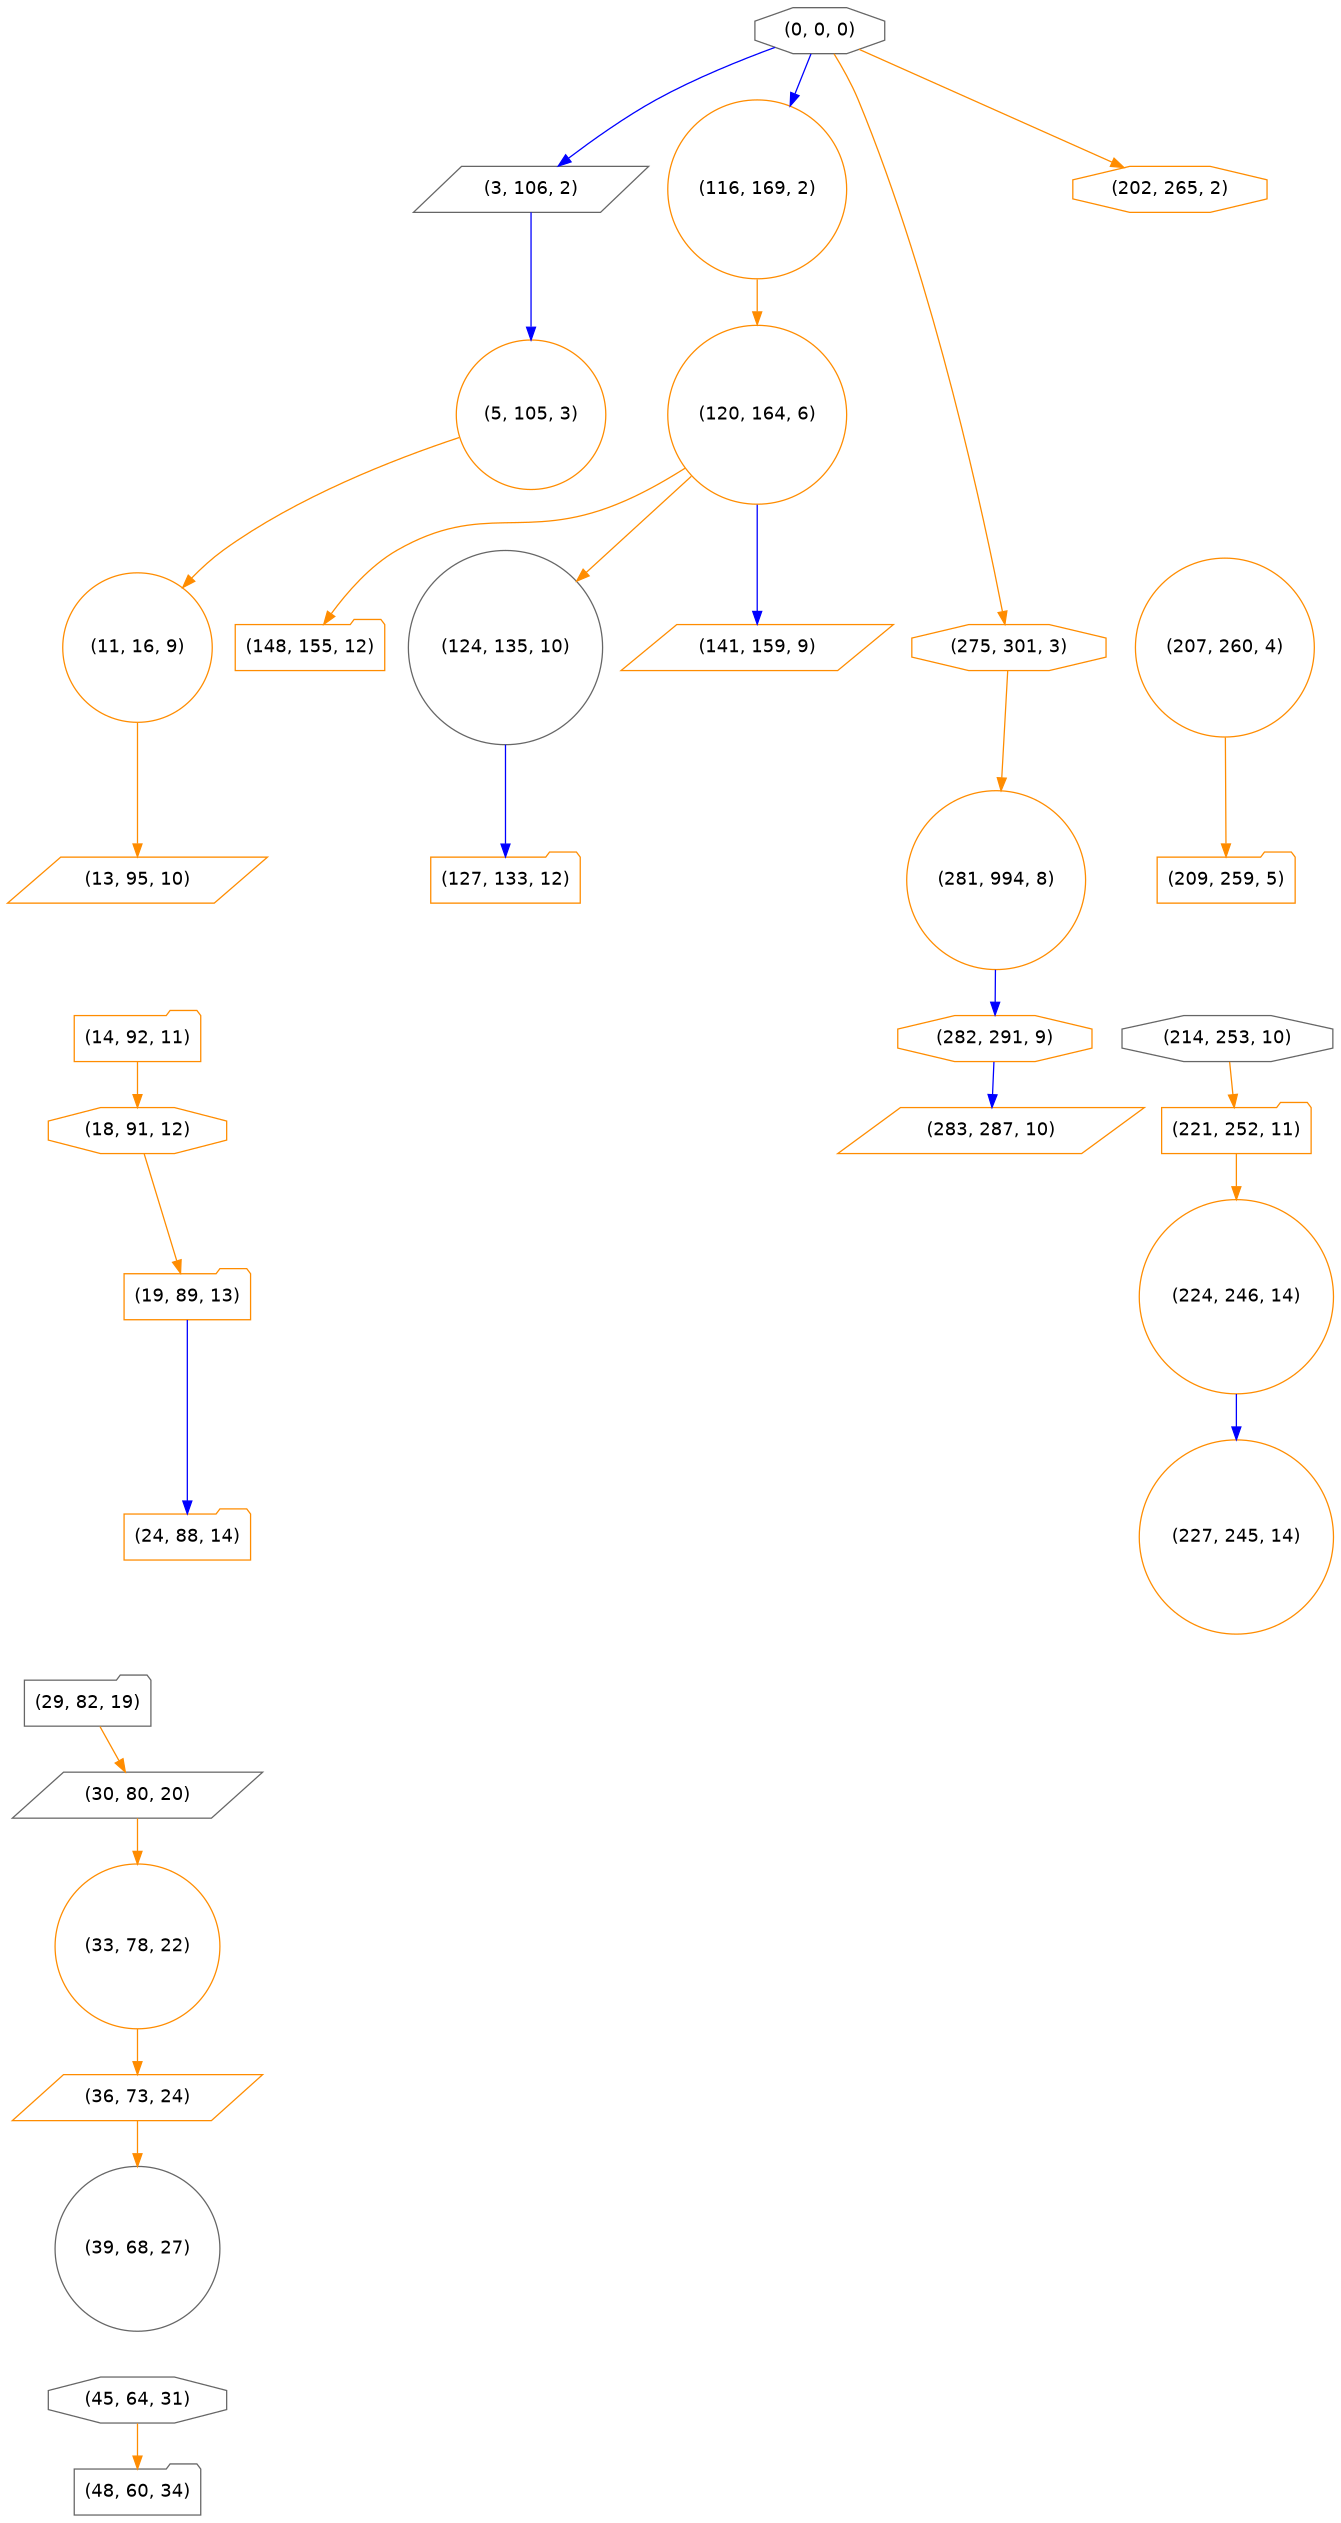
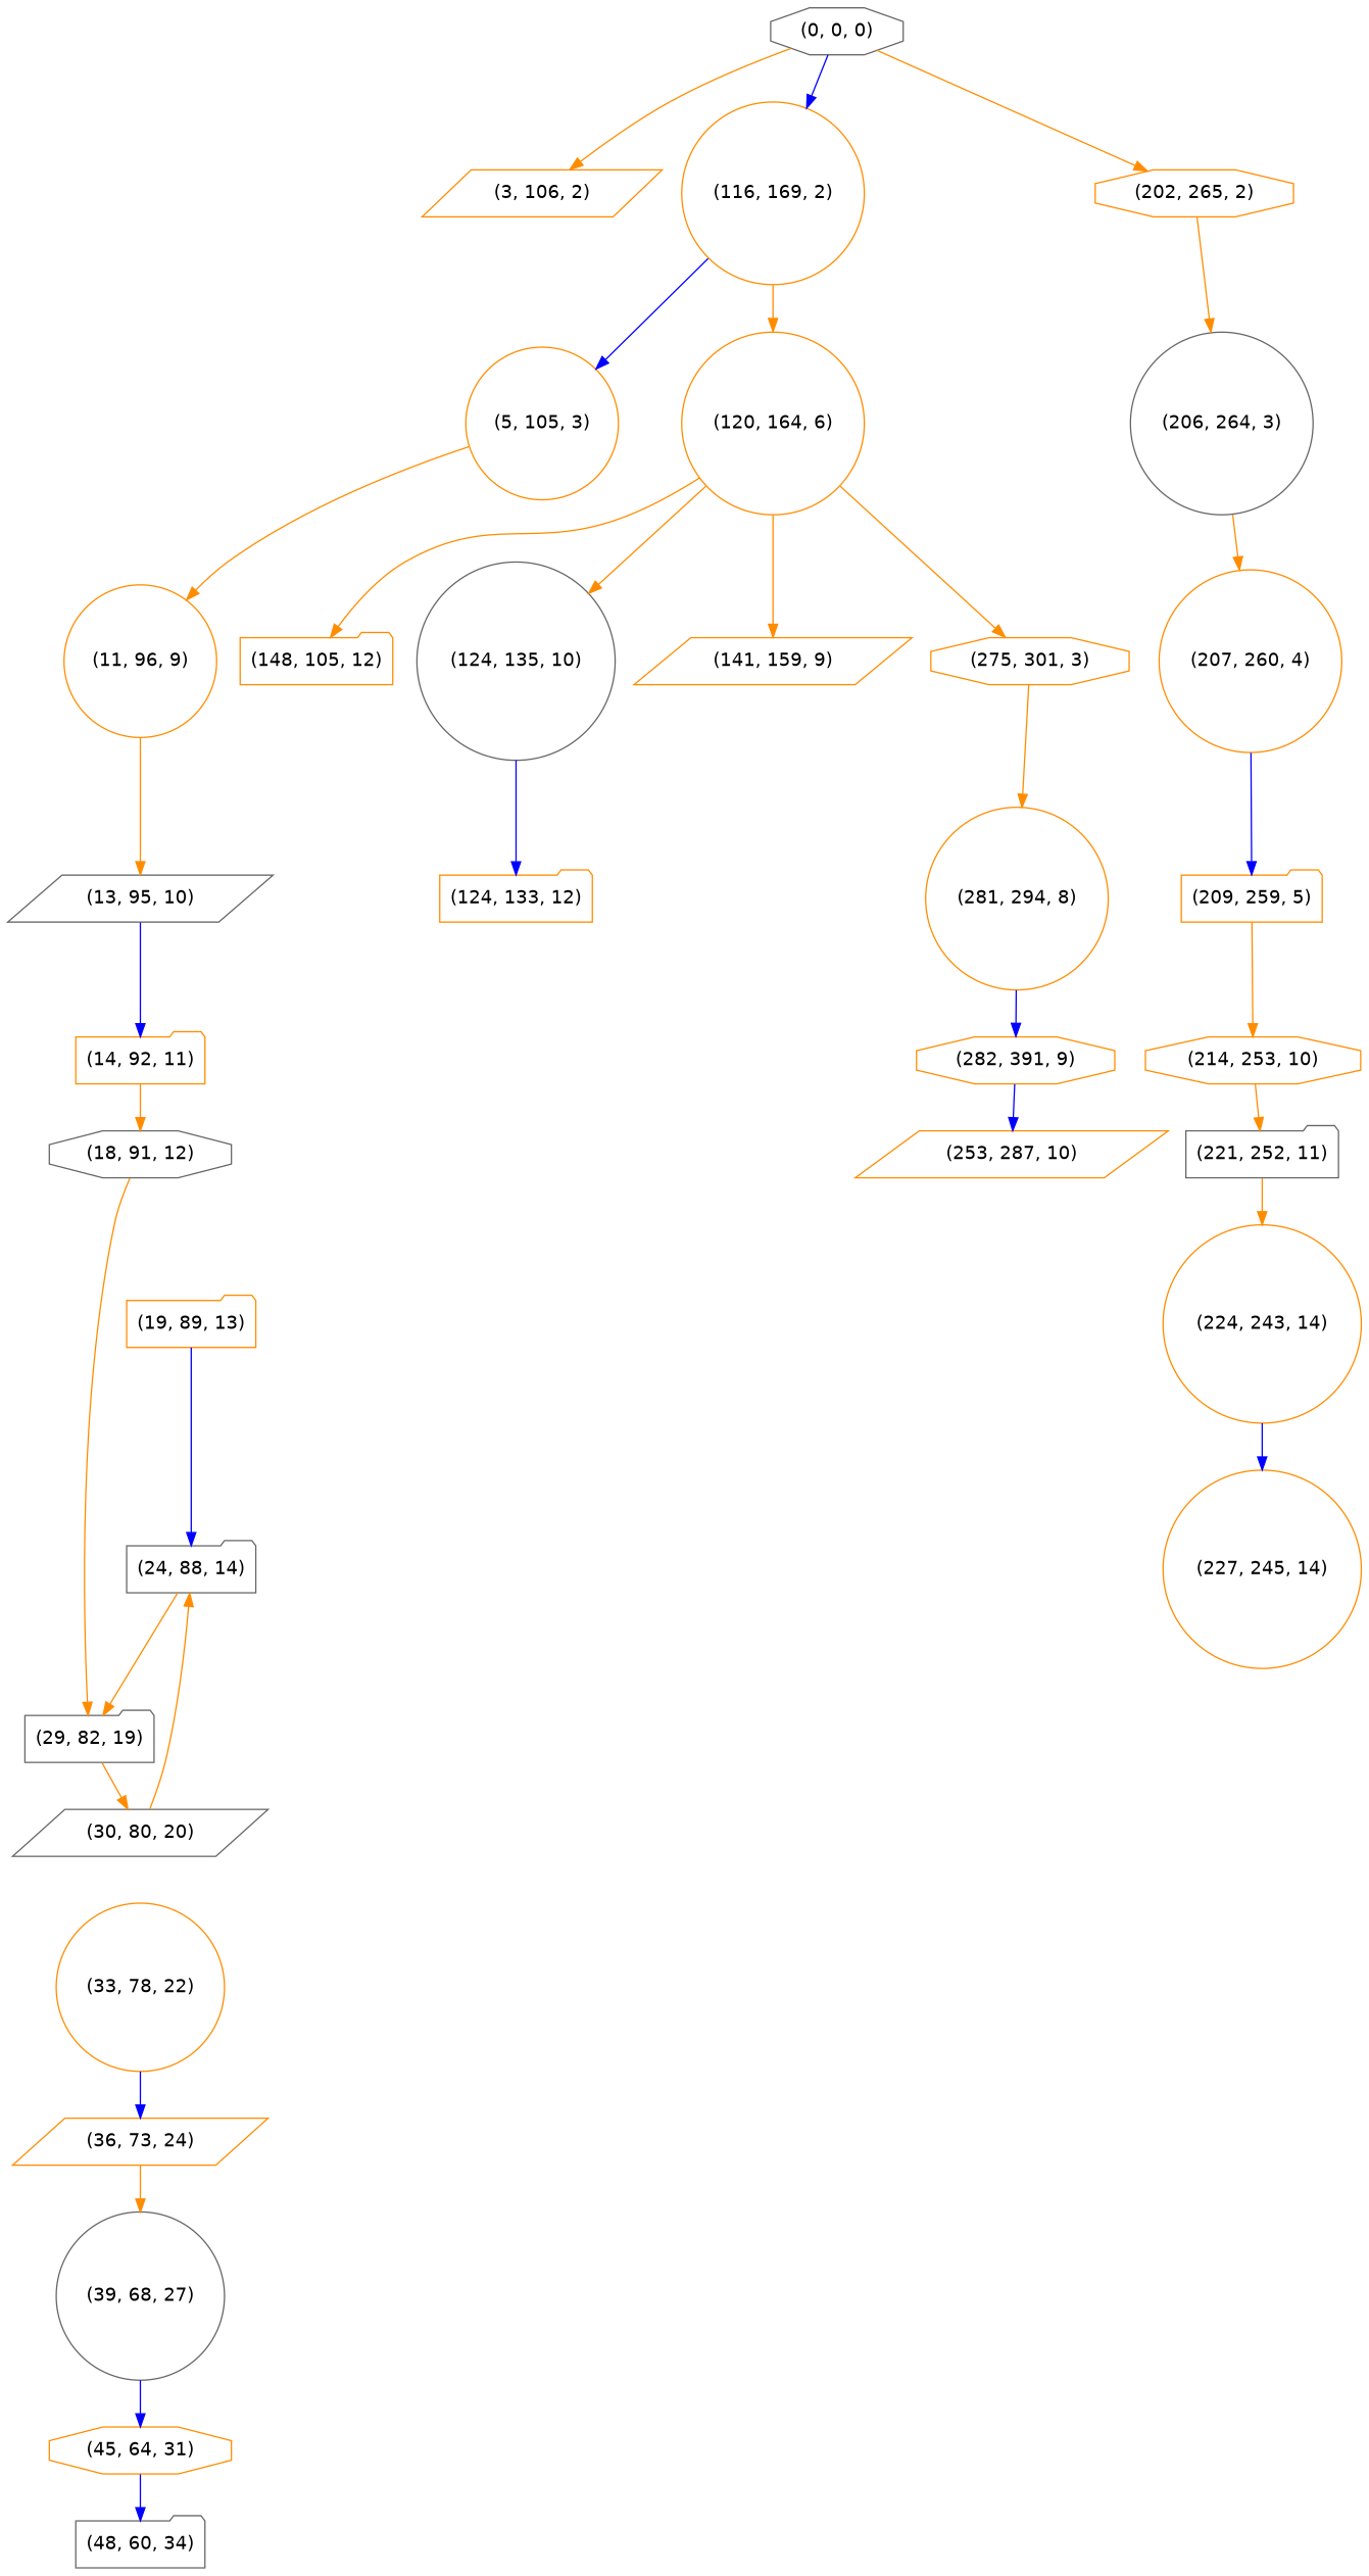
  digraph {
    fontname="DejaVu Sans"
    node [color=darkorange fontname="DejaVu Sans" shape=circle]
    edge [color=darkorange fontname="DejaVu Sans"]
    "(0, 0, 0)" [color=gray40 shape=octagon]
-   "(3, 106, 2)" [color=gray40 shape=parallelogram]
+   "(3, 106, 2)" [shape=parallelogram]
    "(116, 169, 2)"
    "(202, 265, 2)" [shape=octagon]
    "(275, 301, 3)" [shape=octagon]
    "(5, 105, 3)"
    "(120, 164, 6)"
-   "(281, 294, 8)" [label="(281, 994, 8)"]
-   "(11, 96, 9)" [label="(11, 16, 9)"]
-   "(13, 95, 10)" [shape=parallelogram]
+   "(206, 264, 3)" [color=gray40]
+   "(281, 294, 8)"
+   "(11, 96, 9)"
+   "(13, 95, 10)" [color=gray40 shape=parallelogram]
    "(14, 92, 11)" [shape=folder]
-   "(18, 91, 12)" [shape=octagon]
+   "(18, 91, 12)" [color=gray40 shape=octagon]
    "(19, 89, 13)" [shape=folder]
-   "(24, 88, 14)" [shape=folder]
+   "(24, 88, 14)" [color=gray40 shape=folder]
    "(29, 82, 19)" [color=gray40 shape=folder]
    "(30, 80, 20)" [color=gray40 shape=parallelogram]
    "(33, 78, 22)"
    "(36, 73, 24)" [shape=parallelogram]
    "(39, 68, 27)" [color=gray40]
-   "(45, 64, 31)" [color=gray40 shape=octagon]
+   "(45, 64, 31)" [shape=octagon]
    "(48, 60, 34)" [color=gray40 shape=folder]
    "(124, 135, 10)" [color=gray40]
    "(141, 159, 9)" [shape=parallelogram]
-   "(148, 155, 12)" [shape=folder]
-   "(127, 133, 12)" [shape=folder]
+   "(148, 155, 12)" [shape=folder label="(148, 105, 12)"]
+   "(127, 133, 12)" [shape=folder label="(124, 133, 12)"]
    "(207, 260, 4)"
    "(209, 259, 5)" [shape=folder]
-   "(214, 253, 10)" [color=gray40 shape=octagon]
-   "(221, 252, 11)" [shape=folder]
-   "(224, 246, 14)"
+   "(214, 253, 10)" [shape=octagon]
+   "(221, 252, 11)" [color=gray40 shape=folder]
+   "(224, 246, 14)" [label="(224, 243, 14)"]
    n32 [label="(227, 245, 14)"]
-   "(282, 291, 9)" [shape=octagon]
-   "(283, 287, 10)" [shape=parallelogram]
-   "(0, 0, 0)" -> "(3, 106, 2)" [color=blue]
+   "(282, 291, 9)" [shape=octagon label="(282, 391, 9)"]
+   "(283, 287, 10)" [shape=parallelogram label="(253, 287, 10)"]
+   "(0, 0, 0)" -> "(3, 106, 2)"
    "(0, 0, 0)" -> "(116, 169, 2)" [color=blue]
    "(0, 0, 0)" -> "(202, 265, 2)"
-   "(0, 0, 0)" -> "(275, 301, 3)"
-   "(3, 106, 2)" -> "(5, 105, 3)" [color=blue]
+   "(120, 164, 6)" -> "(275, 301, 3)"
+   "(116, 169, 2)" -> "(5, 105, 3)" [color=blue]
    "(116, 169, 2)" -> "(120, 164, 6)"
+   "(202, 265, 2)" -> "(206, 264, 3)"
    "(275, 301, 3)" -> "(281, 294, 8)"
    "(5, 105, 3)" -> "(11, 96, 9)"
    "(120, 164, 6)" -> "(124, 135, 10)"
-   "(120, 164, 6)" -> "(141, 159, 9)" [color=blue]
+   "(120, 164, 6)" -> "(141, 159, 9)"
    "(120, 164, 6)" -> "(148, 155, 12)"
+   "(206, 264, 3)" -> "(207, 260, 4)"
    "(281, 294, 8)" -> "(282, 291, 9)" [color=blue]
    "(11, 96, 9)" -> "(13, 95, 10)"
+   "(13, 95, 10)" -> "(14, 92, 11)" [color=blue]
    "(14, 92, 11)" -> "(18, 91, 12)"
-   "(18, 91, 12)" -> "(19, 89, 13)"
+   "(18, 91, 12)" -> "(29, 82, 19)"
    "(19, 89, 13)" -> "(24, 88, 14)" [color=blue]
+   "(24, 88, 14)" -> "(29, 82, 19)"
    "(29, 82, 19)" -> "(30, 80, 20)"
-   "(30, 80, 20)" -> "(33, 78, 22)"
-   "(33, 78, 22)" -> "(36, 73, 24)"
+   "(30, 80, 20)" -> "(24, 88, 14)"
+   "(33, 78, 22)" -> "(36, 73, 24)" [color=blue]
    "(36, 73, 24)" -> "(39, 68, 27)"
-   "(45, 64, 31)" -> "(48, 60, 34)"
+   "(39, 68, 27)" -> "(45, 64, 31)" [color=blue]
+   "(45, 64, 31)" -> "(48, 60, 34)" [color=blue]
    "(124, 135, 10)" -> "(127, 133, 12)" [color=blue]
-   "(207, 260, 4)" -> "(209, 259, 5)"
+   "(207, 260, 4)" -> "(209, 259, 5)" [color=blue]
+   "(209, 259, 5)" -> "(214, 253, 10)"
    "(214, 253, 10)" -> "(221, 252, 11)"
    "(221, 252, 11)" -> "(224, 246, 14)"
    "(224, 246, 14)" -> n32 [color=blue]
    "(282, 291, 9)" -> "(283, 287, 10)" [color=blue]
  }
